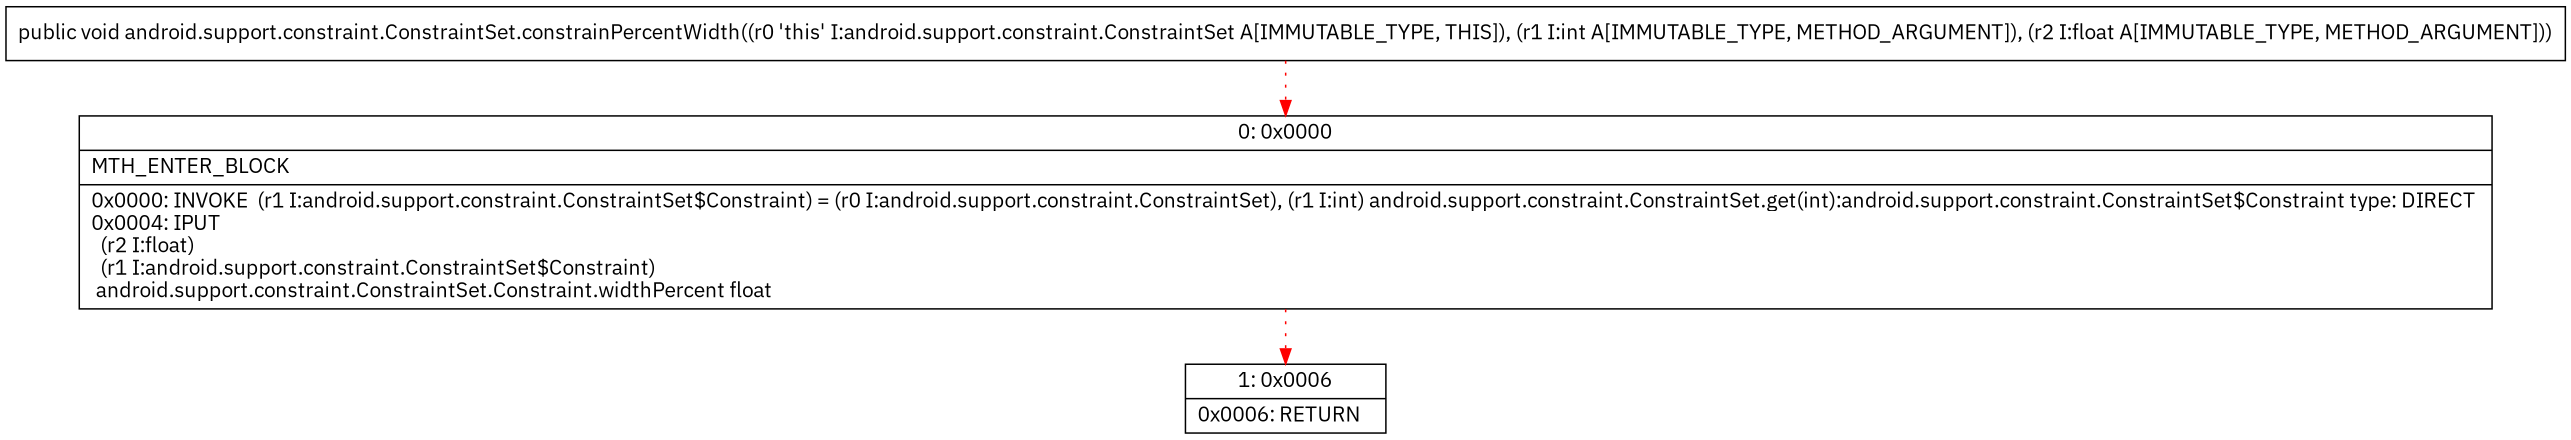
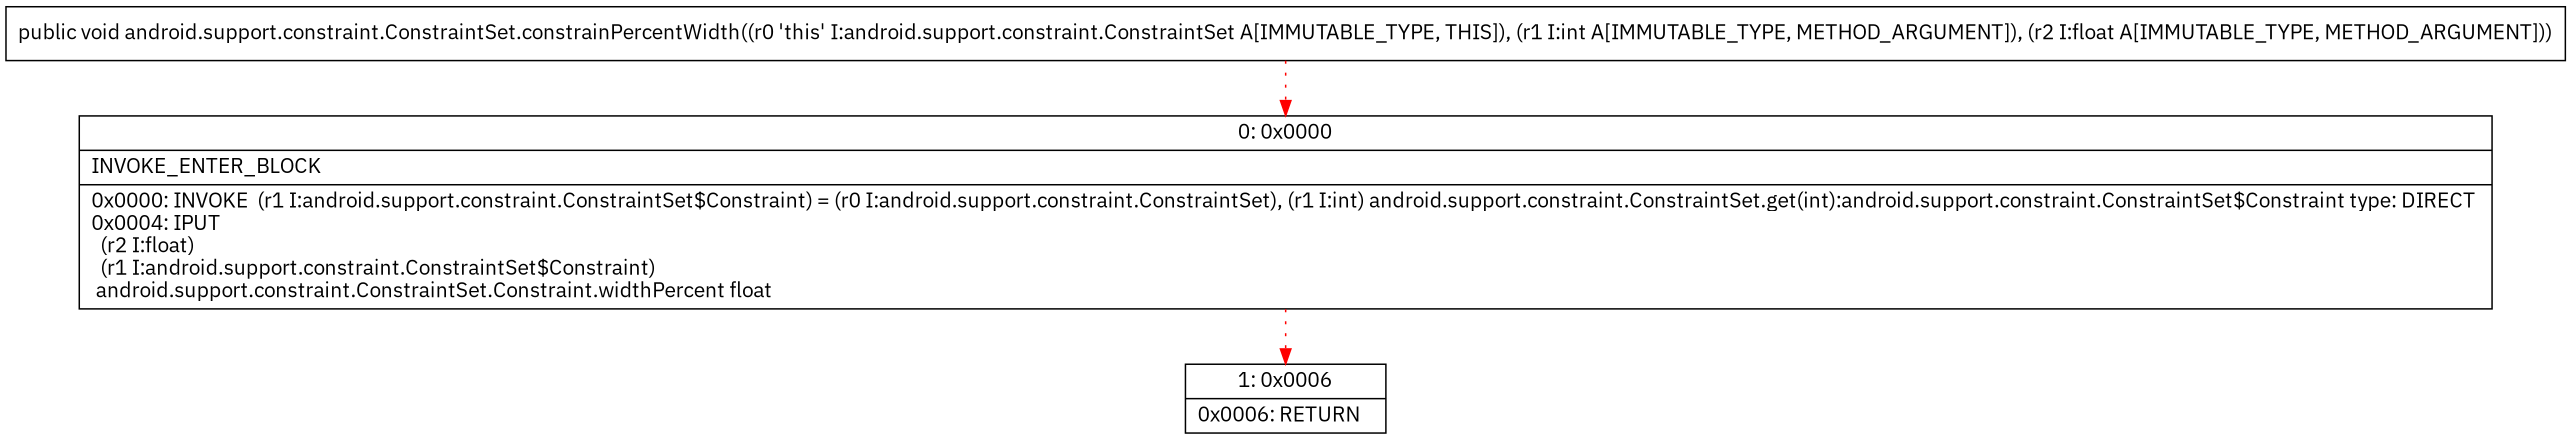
  digraph {
    fontname="IBM Plex Sans"
    node [shape=record fontname="IBM Plex Sans"]
    edge [color=red style=dotted fontname="IBM Plex Sans"]
-   n1 [label="{0\:\ 0x0000|MTH_ENTER_BLOCK\l|0x0000: INVOKE  (r1 I:android.support.constraint.ConstraintSet$Constraint) = (r0 I:android.support.constraint.ConstraintSet), (r1 I:int) android.support.constraint.ConstraintSet.get(int):android.support.constraint.ConstraintSet$Constraint type: DIRECT \l0x0004: IPUT  \l  (r2 I:float)\l  (r1 I:android.support.constraint.ConstraintSet$Constraint)\l android.support.constraint.ConstraintSet.Constraint.widthPercent float \l}"]
+   n1 [label="{0\:\ 0x0000|INVOKE_ENTER_BLOCK\l|0x0000: INVOKE  (r1 I:android.support.constraint.ConstraintSet$Constraint) = (r0 I:android.support.constraint.ConstraintSet), (r1 I:int) android.support.constraint.ConstraintSet.get(int):android.support.constraint.ConstraintSet$Constraint type: DIRECT \l0x0004: IPUT  \l  (r2 I:float)\l  (r1 I:android.support.constraint.ConstraintSet$Constraint)\l android.support.constraint.ConstraintSet.Constraint.widthPercent float \l}"]
    n2 [label="{1\:\ 0x0006|0x0006: RETURN   \l}"]
    n3 [label="{public void android.support.constraint.ConstraintSet.constrainPercentWidth((r0 'this' I:android.support.constraint.ConstraintSet A[IMMUTABLE_TYPE, THIS]), (r1 I:int A[IMMUTABLE_TYPE, METHOD_ARGUMENT]), (r2 I:float A[IMMUTABLE_TYPE, METHOD_ARGUMENT])) }"]
    n1 -> n2
    n3 -> n1
  }
